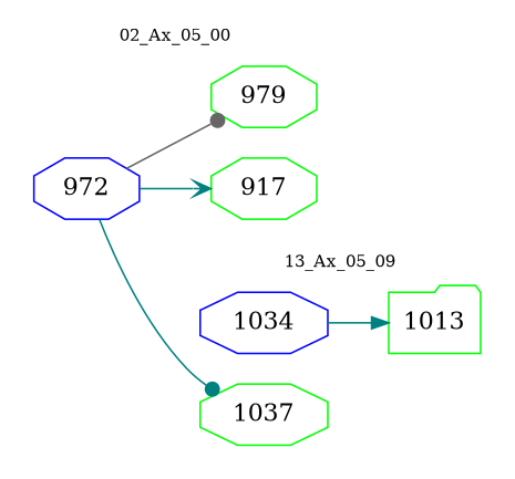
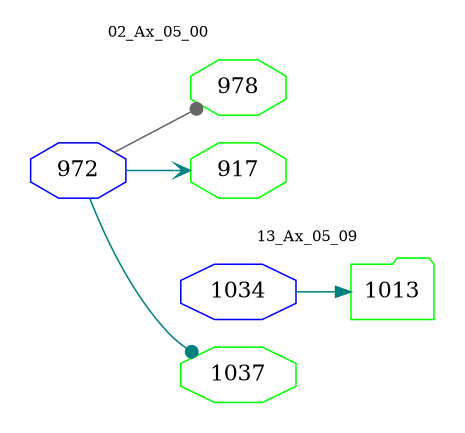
  digraph {
    rankdir=LR
    node [color=green shape=octagon]
    edge [arrowhead=dot color=teal]
    n1 [color=blue label=1034]
    n2 [label=1013 shape=folder]
    n3 [label=1037]
    n4 [color=blue label=972]
    n5 [label=917]
-   n6 [label=979]
+   n6 [label=978]
    subgraph cluster_1 {
      color=white
      fontsize=10
      label="13_Ax_05_09"
      n1
      n2
      n3
    }
    subgraph cluster_2 {
      color=white
      fontsize=10
      label="02_Ax_05_00"
      n4
      n5
      n6
    }
    n1 -> n2 [arrowhead=normal]
    n4 -> n3
    n4 -> n5 [arrowhead=vee]
    n4 -> n6 [color=gray40]
  }
